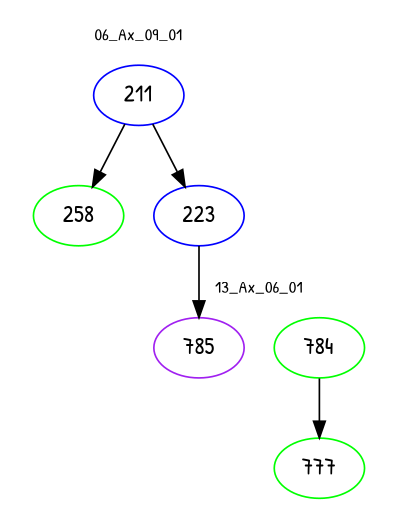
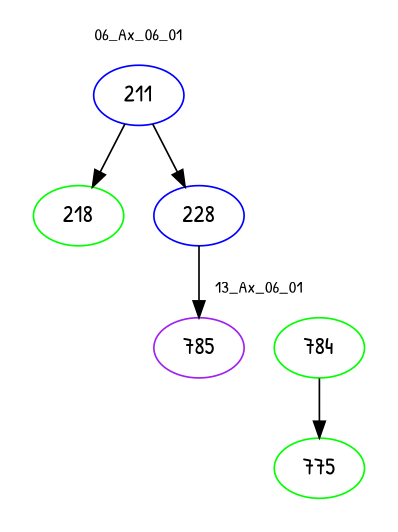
  digraph {
    fontname="Patrick Hand"
    node [color=green fontname="Patrick Hand"]
    edge [color=black fontname="Patrick Hand"]
    n1 [color=blue label=211]
-   n2 [label=258]
-   n3 [color=blue label=223]
+   n2 [label=218]
+   n3 [color=blue label=228]
    n4 [label=784]
-   n5 [label=777]
+   n5 [label=775]
    n6 [color=purple label=785]
    subgraph cluster_1 {
      color=white
      fontsize=10
-     label="06_Ax_09_01"
+     label="06_Ax_06_01"
      n1
      n2
      n3
    }
    subgraph cluster_2 {
      color=white
      fontsize=10
      label="13_Ax_06_01"
      n4
      n5
      n6
    }
    n1 -> n2
    n1 -> n3
    n3 -> n6
    n4 -> n5
  }
